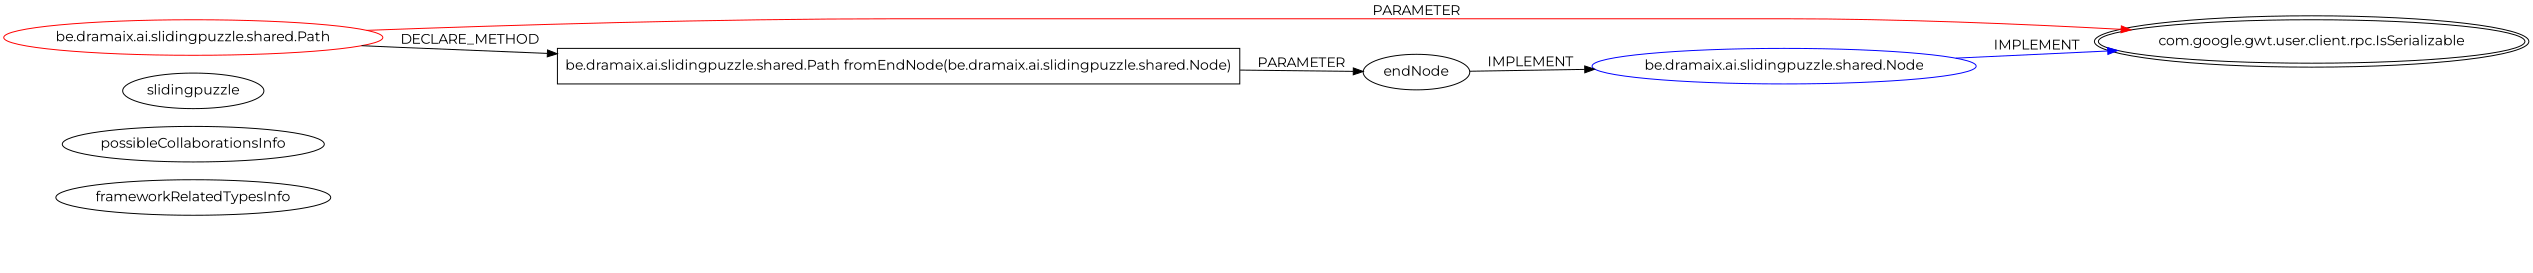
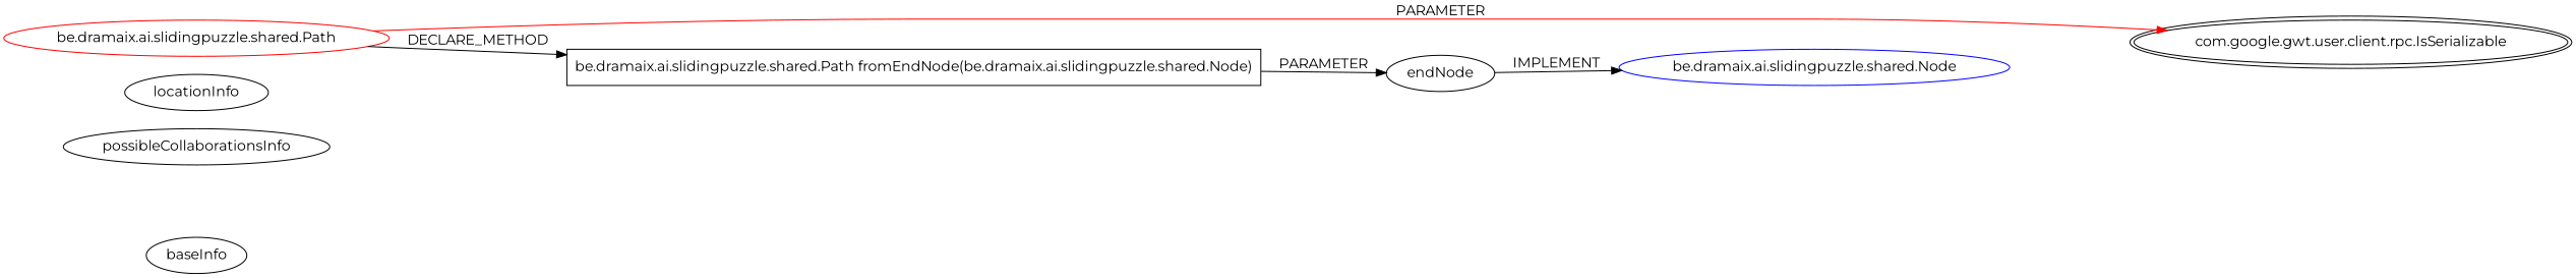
  digraph {
    fontname=Montserrat
    rankdir=LR
    node [fontname=Montserrat]
    edge [fontname=Montserrat]
-   frameworkRelatedTypesInfo [0="com.google.gwt.user.client.rpc.IsSerializable"]
+   baseInfo [category=extension_graph graphId=3119 isAnonymous=false possibleRelation=true]
    possibleCollaborationsInfo [0="3119~CLIENT_METHOD_DECLARATION-PARAMETER_DECLARATION-~com.google.gwt.user.client.rpc.IsSerializable ~com.google.gwt.user.client.rpc.IsSerializable ~false~false"]
-   locationInfo [contextSignature=Path filePath="/jDramaix-SlidingPuzzle/SlidingPuzzle-master/src/be/dramaix/ai/slidingpuzzle/shared/Path.java" graphId=3119 projectName="jDramaix-SlidingPuzzle" label=slidingpuzzle]
+   locationInfo [contextSignature=Path filePath="/jDramaix-SlidingPuzzle/SlidingPuzzle-master/src/be/dramaix/ai/slidingpuzzle/shared/Path.java" graphId=3119 projectName="jDramaix-SlidingPuzzle"]
    n5 [color=red isFrameworkType=false label="be.dramaix.ai.slidingpuzzle.shared.Path" vertexType=ROOT_CLIENT_CLASS_DECLARATION]
    n6 [isFrameworkType=true label="com.google.gwt.user.client.rpc.IsSerializable" peripheries=2 vertexType=FRAMEWORK_INTERFACE_TYPE]
    n7 [isFrameworkType=false label="be.dramaix.ai.slidingpuzzle.shared.Path fromEndNode(be.dramaix.ai.slidingpuzzle.shared.Node)" shape=box vertexType=CLIENT_METHOD_DECLARATION]
    n8 [isFrameworkType=false label=endNode vertexType=PARAMETER_DECLARATION]
    n9 [color=blue isFrameworkType=false label="be.dramaix.ai.slidingpuzzle.shared.Node" vertexType=REFERENCE_CLIENT_CLASS_DECLARATION]
    n5 -> n6 [color=red label=PARAMETER]
    n5 -> n7 [label=DECLARE_METHOD]
    n7 -> n8 [label=PARAMETER]
    n8 -> n9 [label=IMPLEMENT]
-   n9 -> n6 [color=blue label=IMPLEMENT]
  }
